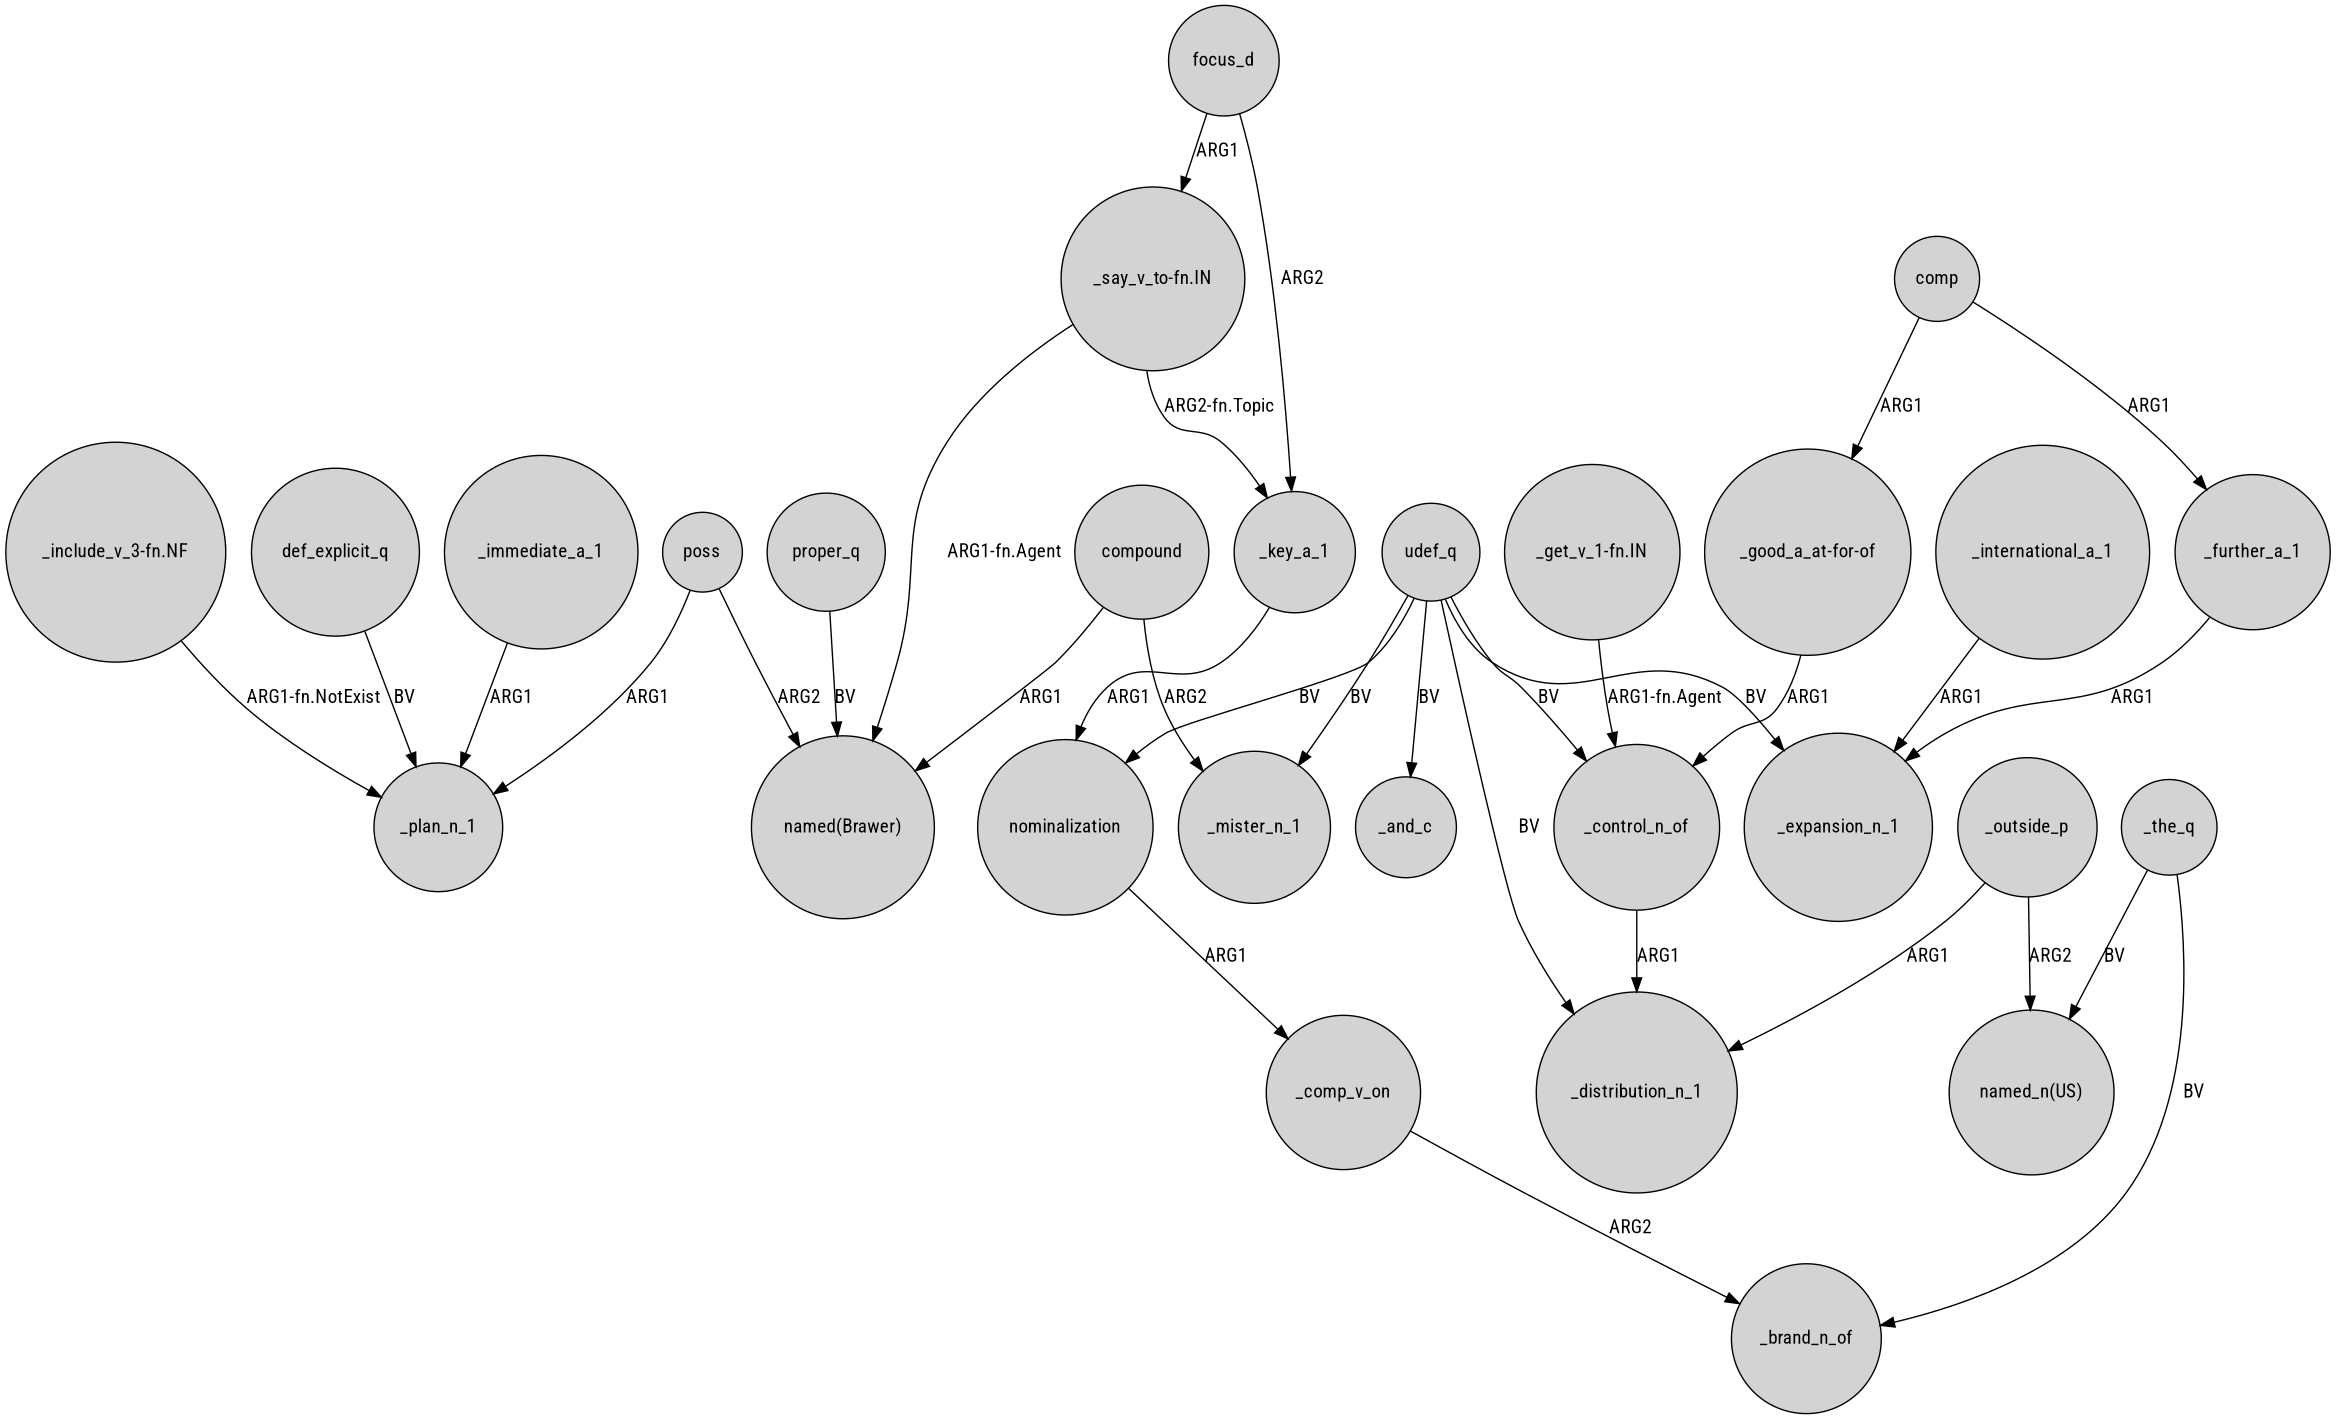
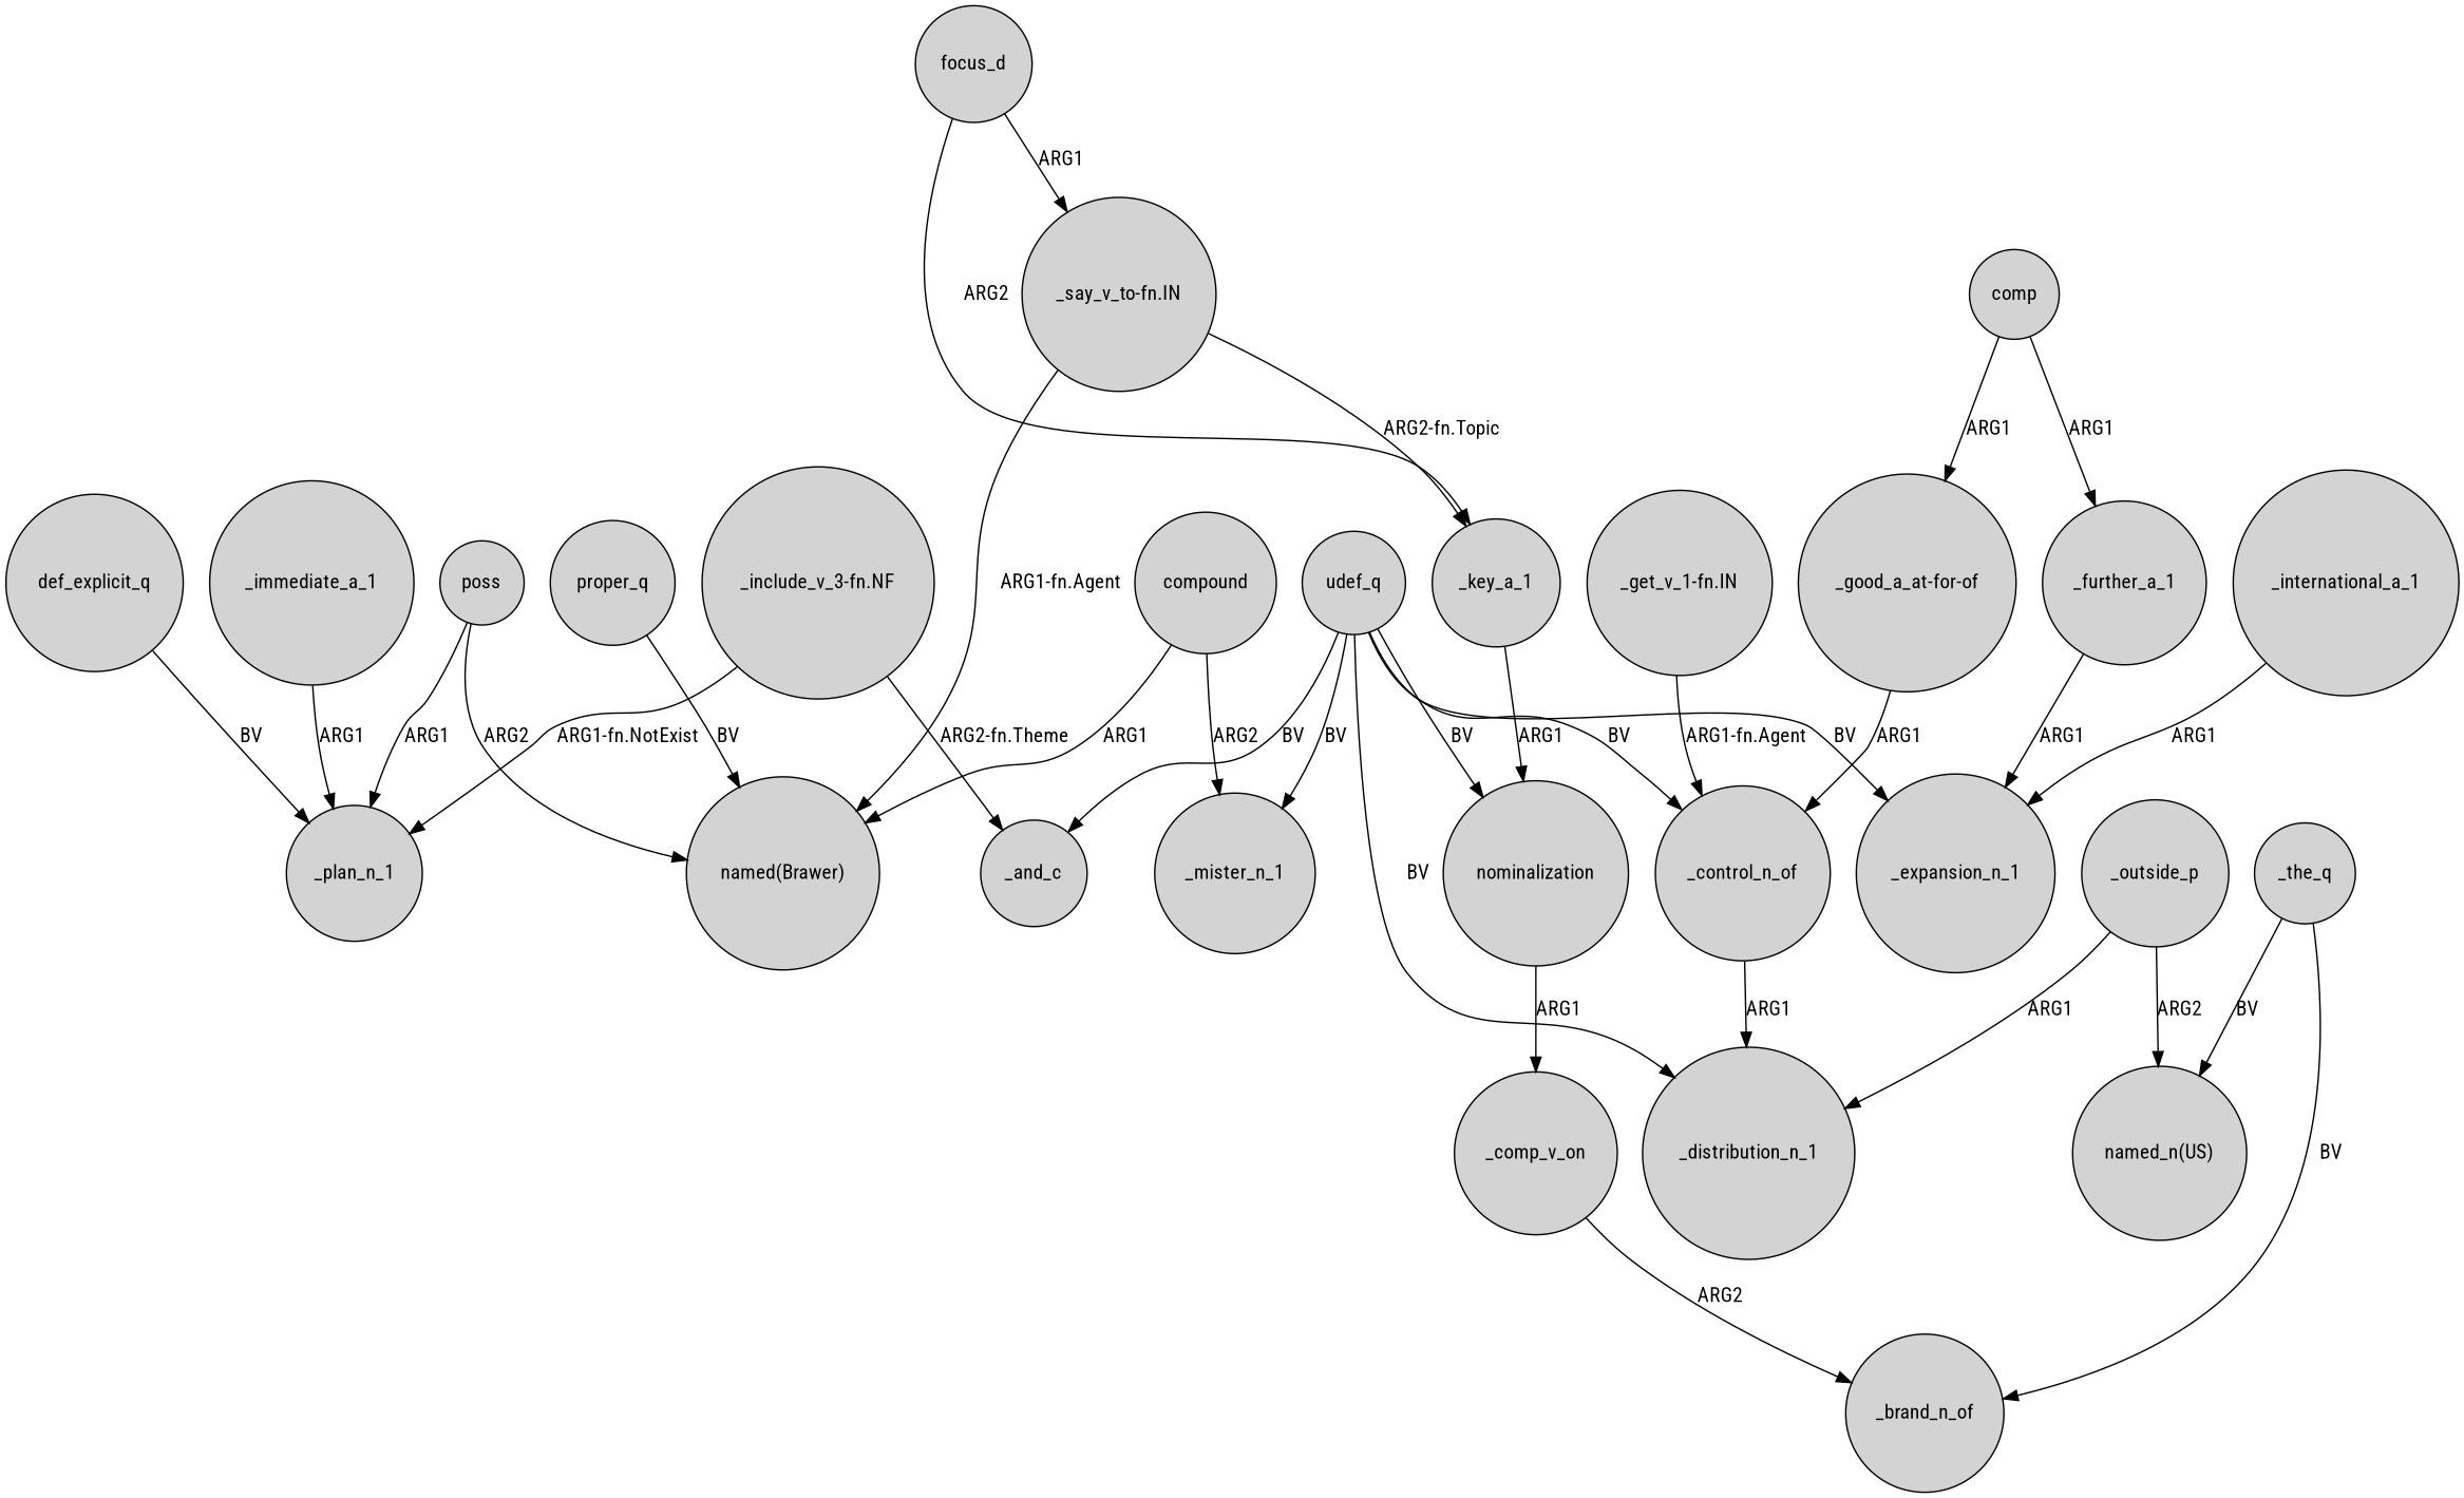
  digraph {
    fontname="Roboto Condensed"
    node [fontname="Roboto Condensed" shape=circle style=filled]
    edge [fontname="Roboto Condensed"]
    poss
    _plan_n_1
    "named(Brawer)"
    _the_q
    _brand_n_of
    "named_n(US)"
    udef_q
    _control_n_of
    _mister_n_1
    nominalization
    _distribution_n_1
    _expansion_n_1
    _and_c
    n14 [label=_comp_v_on]
    comp
    "_good_a_at-for-of"
    _further_a_1
    compound
    "_say_v_to-fn.IN"
    _key_a_1
    def_explicit_q
    _outside_p
    _immediate_a_1
    focus_d
    _international_a_1
    n26 [label="_include_v_3-fn.NF"]
    "_get_v_1-fn.IN"
    proper_q
    poss -> _plan_n_1 [label=ARG1]
    poss -> "named(Brawer)" [label=ARG2]
    _the_q -> _brand_n_of [label=BV]
    _the_q -> "named_n(US)" [label=BV]
    udef_q -> _control_n_of [label=BV]
    udef_q -> _mister_n_1 [label=BV]
    udef_q -> nominalization [label=BV]
    udef_q -> _distribution_n_1 [label=BV]
    udef_q -> _expansion_n_1 [label=BV]
    udef_q -> _and_c [label=BV]
    _control_n_of -> _distribution_n_1 [label=ARG1]
    nominalization -> n14 [label=ARG1]
    n14 -> _brand_n_of [label=ARG2]
    comp -> "_good_a_at-for-of" [label=ARG1]
    comp -> _further_a_1 [label=ARG1]
    "_good_a_at-for-of" -> _control_n_of [label=ARG1]
    _further_a_1 -> _expansion_n_1 [label=ARG1]
    compound -> "named(Brawer)" [label=ARG1]
    compound -> _mister_n_1 [label=ARG2]
    "_say_v_to-fn.IN" -> "named(Brawer)" [label="ARG1-fn.Agent"]
    "_say_v_to-fn.IN" -> _key_a_1 [label="ARG2-fn.Topic"]
    _key_a_1 -> nominalization [label=ARG1]
    def_explicit_q -> _plan_n_1 [label=BV]
    _outside_p -> "named_n(US)" [label=ARG2]
    _outside_p -> _distribution_n_1 [label=ARG1]
    _immediate_a_1 -> _plan_n_1 [label=ARG1]
    focus_d -> "_say_v_to-fn.IN" [label=ARG1]
    focus_d -> _key_a_1 [label=ARG2]
    _international_a_1 -> _expansion_n_1 [label=ARG1]
    n26 -> _plan_n_1 [label="ARG1-fn.NotExist"]
+   n26 -> _and_c [label="ARG2-fn.Theme"]
    "_get_v_1-fn.IN" -> _control_n_of [label="ARG1-fn.Agent"]
    proper_q -> "named(Brawer)" [label=BV]
  }
